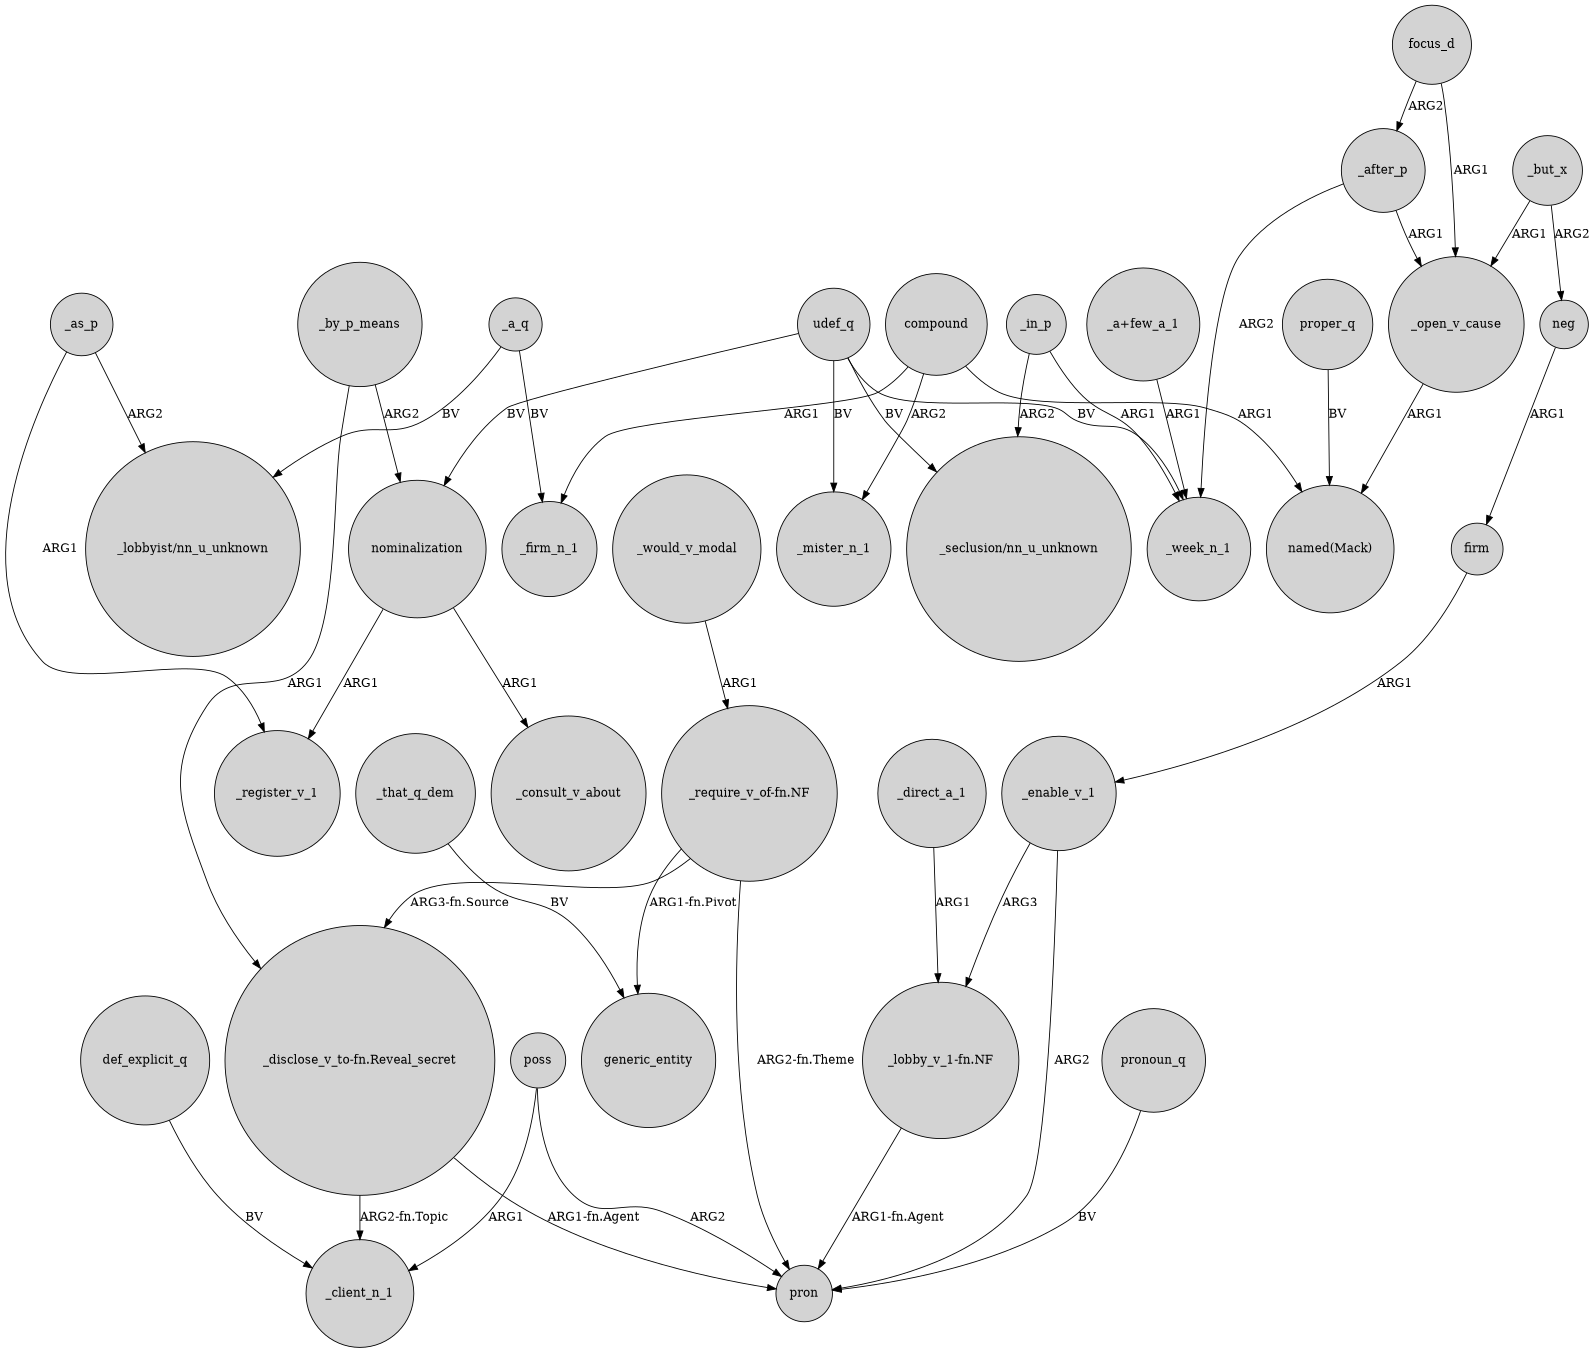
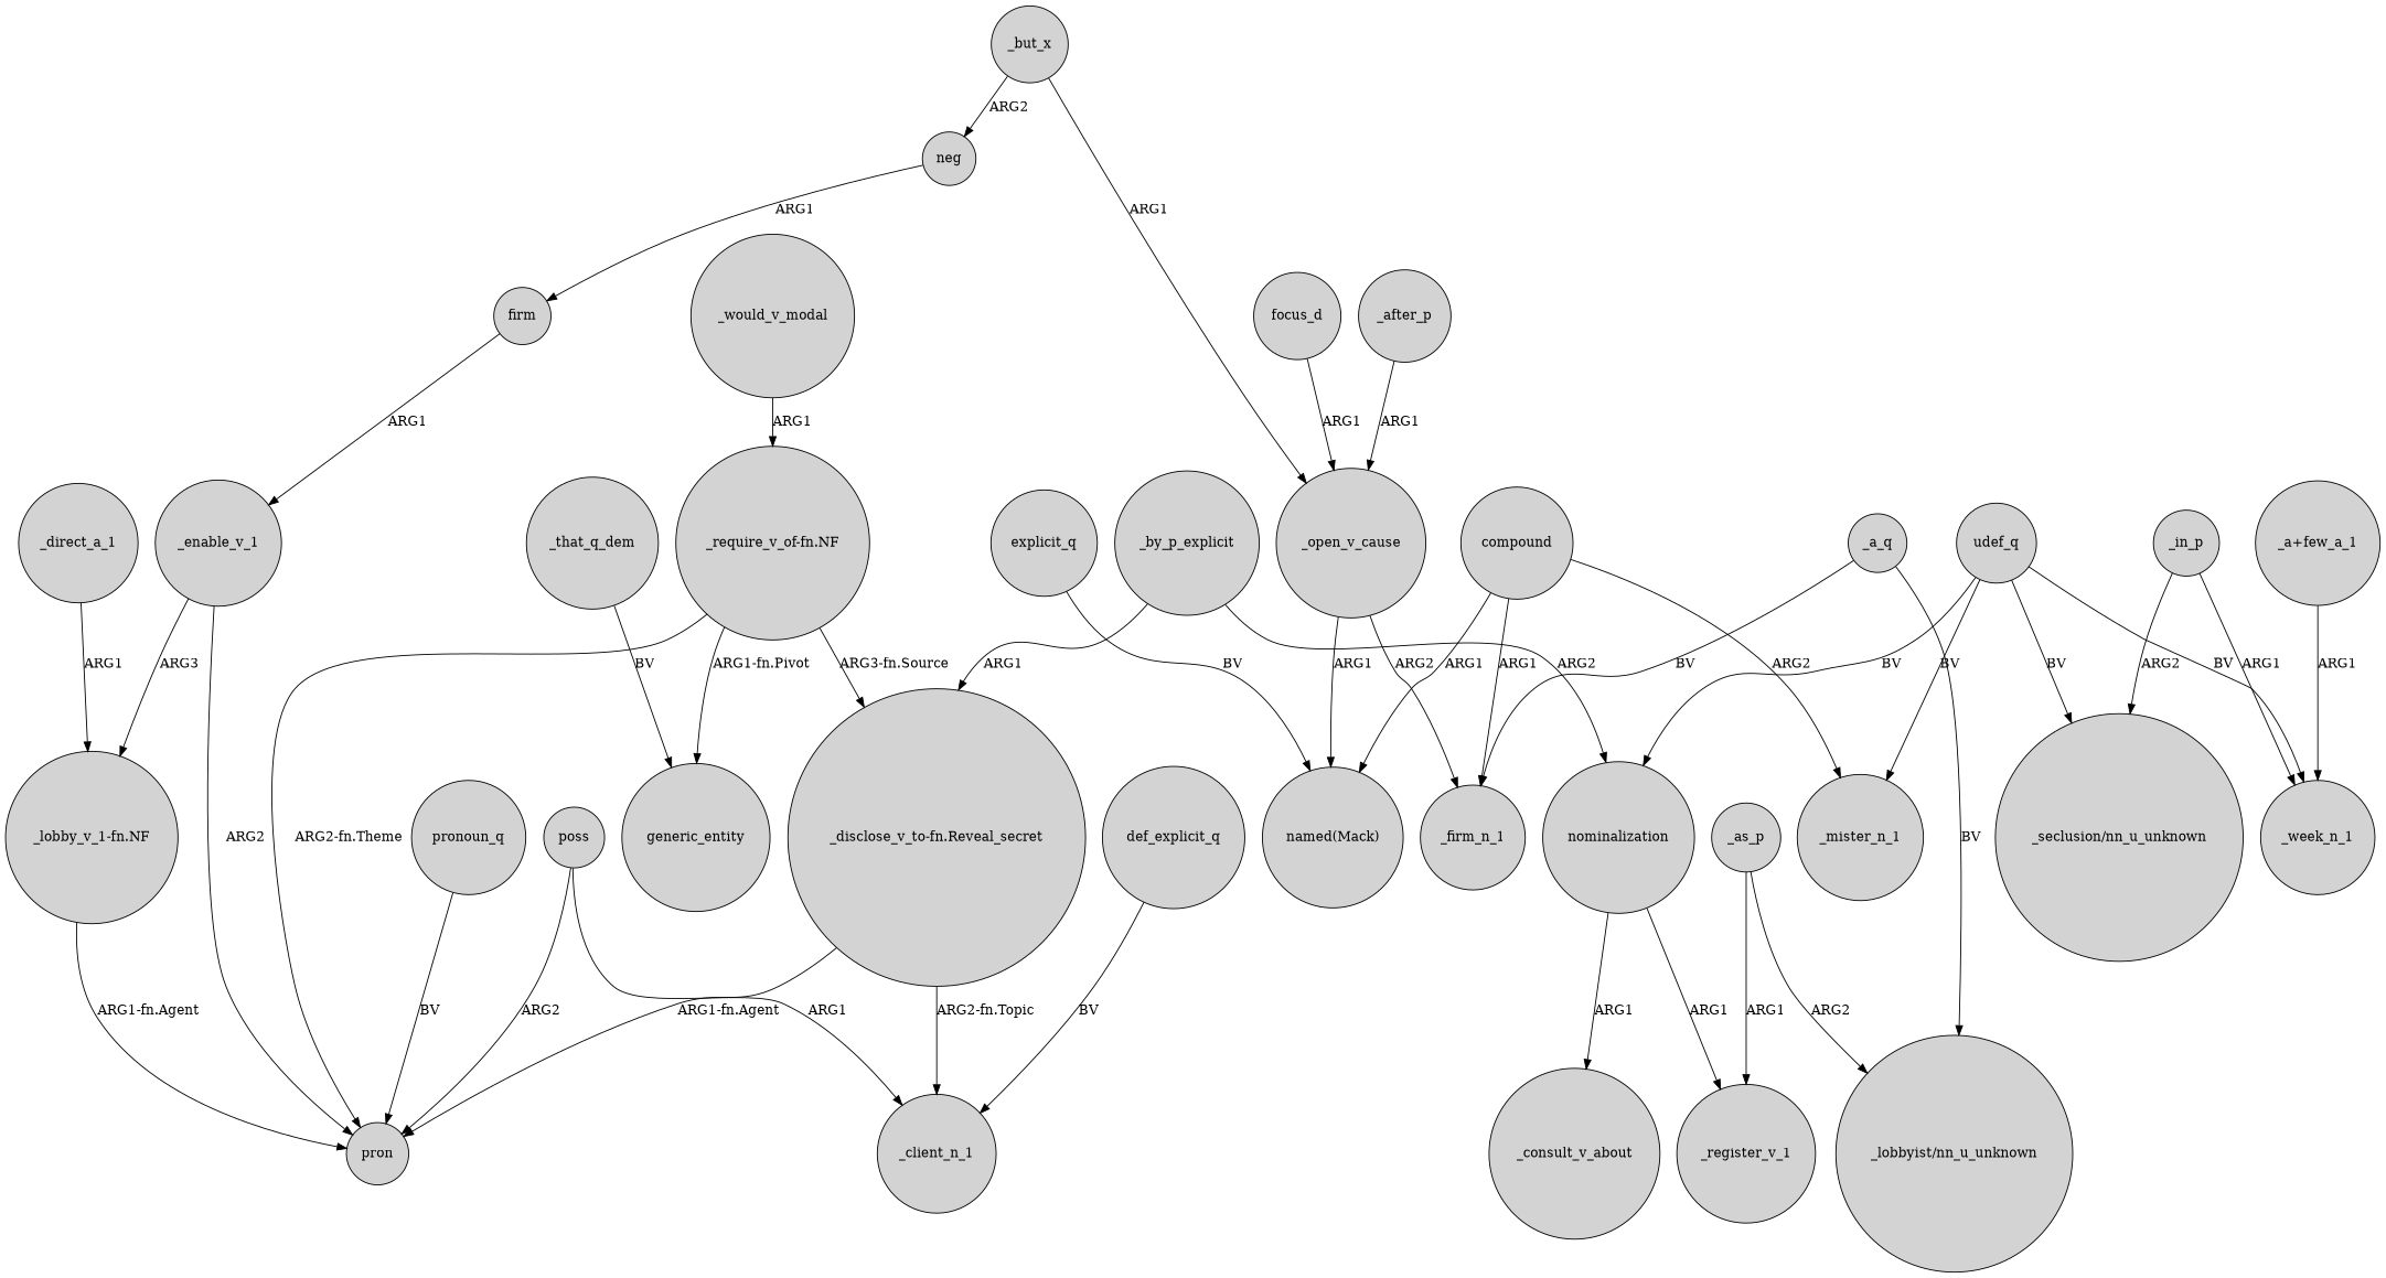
  digraph {
    node [shape=circle style=filled]
    def_explicit_q
    _client_n_1
    "_disclose_v_to-fn.Reveal_secret"
    pron
-   _by_p_means
+   _by_p_means [label=_by_p_explicit]
    nominalization
    _register_v_1
    _consult_v_about
    focus_d
    _after_p
    _open_v_cause
    _week_n_1
    "named(Mack)"
    _firm_n_1
    poss
    n16 [label=firm]
    _enable_v_1
    "_lobby_v_1-fn.NF"
    _that_q_dem
    generic_entity
    compound
    _mister_n_1
    _as_p
    "_lobbyist/nn_u_unknown"
    _a_q
    "_require_v_of-fn.NF"
    udef_q
    "_seclusion/nn_u_unknown"
    _direct_a_1
    pronoun_q
-   proper_q
+   proper_q [label=explicit_q]
    "_a+few_a_1"
    neg
    _but_x
    _in_p
    _would_v_modal
    def_explicit_q -> _client_n_1 [label=BV]
    "_disclose_v_to-fn.Reveal_secret" -> _client_n_1 [label="ARG2-fn.Topic"]
    "_disclose_v_to-fn.Reveal_secret" -> pron [label="ARG1-fn.Agent"]
    _by_p_means -> "_disclose_v_to-fn.Reveal_secret" [label=ARG1]
    _by_p_means -> nominalization [label=ARG2]
    nominalization -> _register_v_1 [label=ARG1]
    nominalization -> _consult_v_about [label=ARG1]
-   focus_d -> _after_p [label=ARG2]
    focus_d -> _open_v_cause [label=ARG1]
    _after_p -> _open_v_cause [label=ARG1]
-   _after_p -> _week_n_1 [label=ARG2]
    _open_v_cause -> "named(Mack)" [label=ARG1]
+   _open_v_cause -> _firm_n_1 [label=ARG2]
    poss -> _client_n_1 [label=ARG1]
    poss -> pron [label=ARG2]
    n16 -> _enable_v_1 [label=ARG1]
    _enable_v_1 -> pron [label=ARG2]
    _enable_v_1 -> "_lobby_v_1-fn.NF" [label=ARG3]
    "_lobby_v_1-fn.NF" -> pron [label="ARG1-fn.Agent"]
    _that_q_dem -> generic_entity [label=BV]
    compound -> "named(Mack)" [label=ARG1]
    compound -> _firm_n_1 [label=ARG1]
    compound -> _mister_n_1 [label=ARG2]
    _as_p -> _register_v_1 [label=ARG1]
    _as_p -> "_lobbyist/nn_u_unknown" [label=ARG2]
    _a_q -> _firm_n_1 [label=BV]
    _a_q -> "_lobbyist/nn_u_unknown" [label=BV]
    "_require_v_of-fn.NF" -> "_disclose_v_to-fn.Reveal_secret" [label="ARG3-fn.Source"]
    "_require_v_of-fn.NF" -> pron [label="ARG2-fn.Theme"]
    "_require_v_of-fn.NF" -> generic_entity [label="ARG1-fn.Pivot"]
    udef_q -> nominalization [label=BV]
    udef_q -> _week_n_1 [label=BV]
    udef_q -> _mister_n_1 [label=BV]
    udef_q -> "_seclusion/nn_u_unknown" [label=BV]
    _direct_a_1 -> "_lobby_v_1-fn.NF" [label=ARG1]
    pronoun_q -> pron [label=BV]
    proper_q -> "named(Mack)" [label=BV]
    "_a+few_a_1" -> _week_n_1 [label=ARG1]
    neg -> n16 [label=ARG1]
    _but_x -> _open_v_cause [label=ARG1]
    _but_x -> neg [label=ARG2]
    _in_p -> _week_n_1 [label=ARG1]
    _in_p -> "_seclusion/nn_u_unknown" [label=ARG2]
    _would_v_modal -> "_require_v_of-fn.NF" [label=ARG1]
  }
